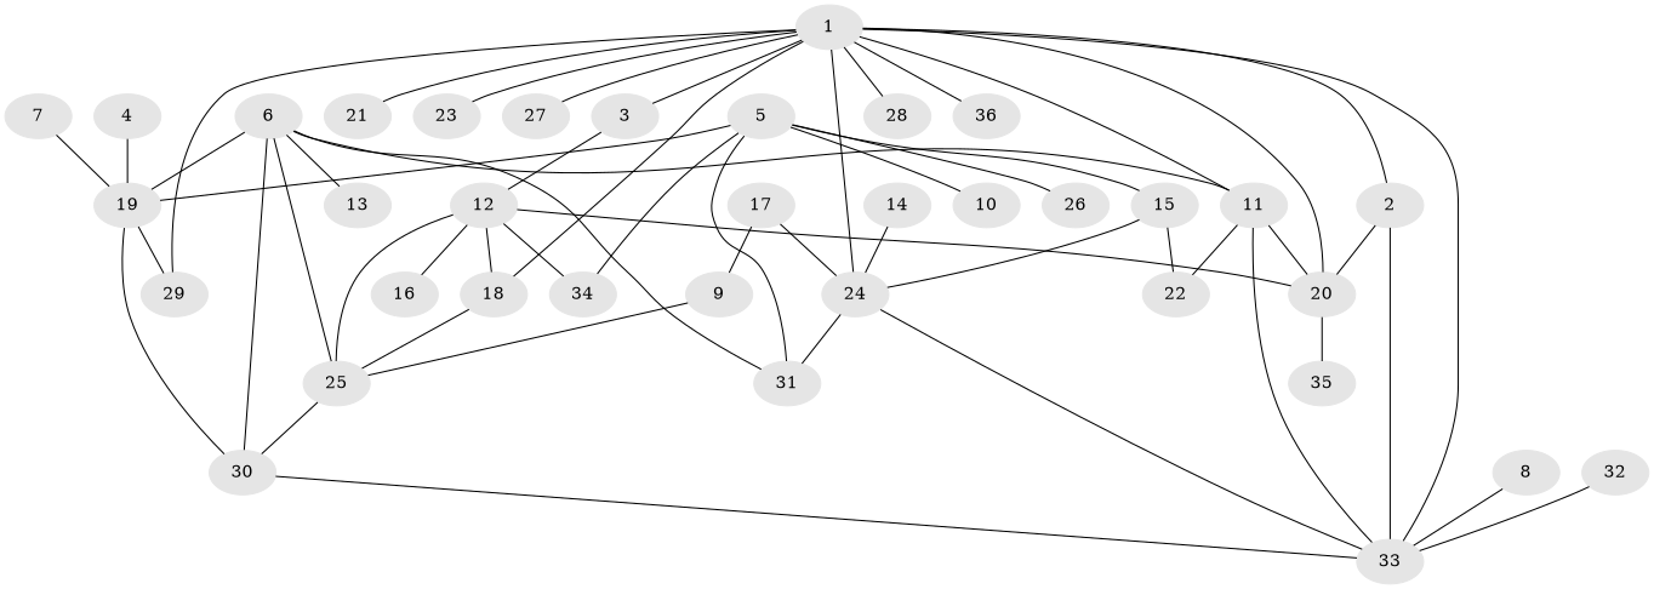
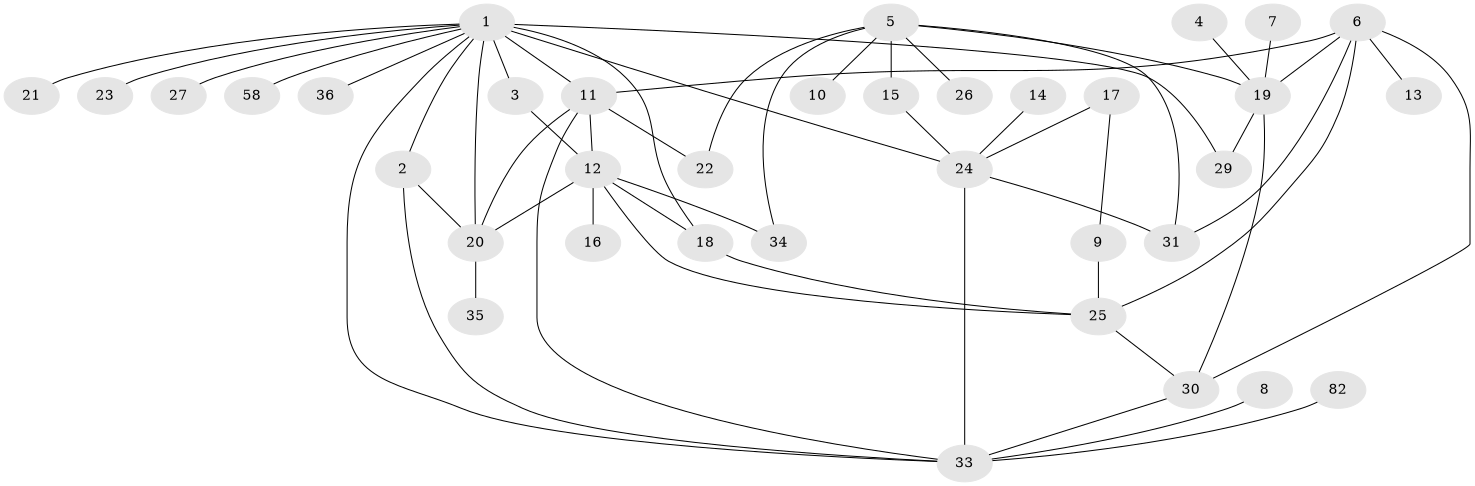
  graph {
    node [color=gray90 style=filled]
    edge [weight=1.0]
    1
    2
    3
    11
    18
    20
    21
    23
    24
    27
-   28
+   28 [label=58]
    29
    33
    36
    12
    22
    25
    19
    30
    35
    31
    34
    16
    4
    5
    10
    15
    26
    6
    13
    7
    8
    9
    14
    17
-   32
+   32 [label=82]
    1 -- 2
    1 -- 3
    1 -- 11 [weight=2.0]
    1 -- 18
    1 -- 20
    1 -- 21
    1 -- 23
    1 -- 24 [weight=2.0]
    1 -- 27
    1 -- 28
    1 -- 29 [weight=2.0]
    1 -- 33
    1 -- 36
    2 -- 20
    2 -- 33
    3 -- 12
    11 -- 20
    11 -- 33
+   11 -- 12 [weight=2.0]
    11 -- 22
    18 -- 25
    20 -- 35
    24 -- 33
    24 -- 31
    12 -- 18
    12 -- 20
    12 -- 25
    12 -- 34
    12 -- 16
    25 -- 30
    19 -- 29 [weight=2.0]
    19 -- 30 [weight=2.0]
    30 -- 33
    4 -- 19
-   15 -- 22
+   5 -- 22
    5 -- 19
    5 -- 31
    5 -- 34
    5 -- 10
    5 -- 15
    5 -- 26
    15 -- 24
    6 -- 11
    6 -- 25
    6 -- 19
    6 -- 30 [weight=2.0]
    6 -- 31
    6 -- 13
    7 -- 19
    8 -- 33
    9 -- 25
    14 -- 24
    17 -- 24
    17 -- 9
    32 -- 33
  }
